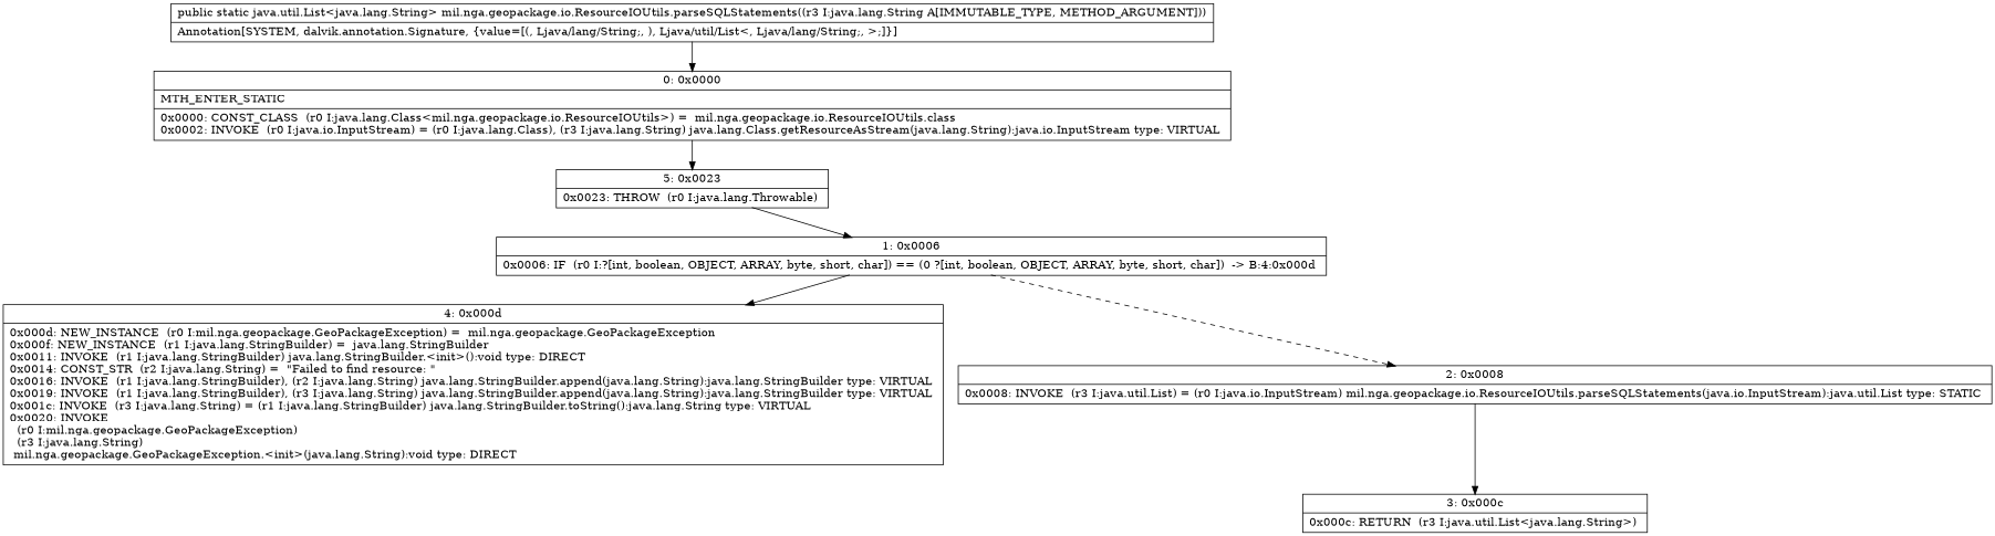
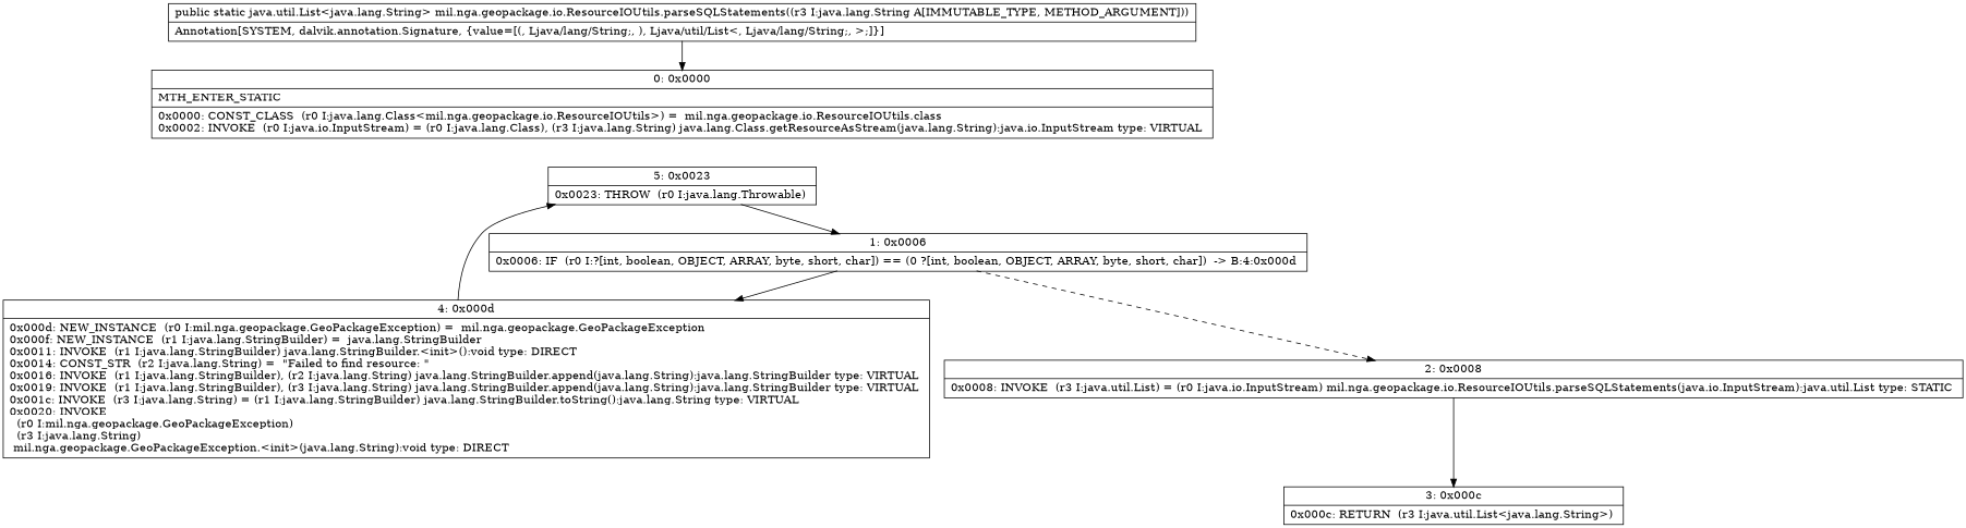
  digraph {
    node [shape=record]
    n1 [label="{0\:\ 0x0000|MTH_ENTER_STATIC\l|0x0000: CONST_CLASS  (r0 I:java.lang.Class\<mil.nga.geopackage.io.ResourceIOUtils\>) =  mil.nga.geopackage.io.ResourceIOUtils.class \l0x0002: INVOKE  (r0 I:java.io.InputStream) = (r0 I:java.lang.Class), (r3 I:java.lang.String) java.lang.Class.getResourceAsStream(java.lang.String):java.io.InputStream type: VIRTUAL \l}"]
    n2 [label="{1\:\ 0x0006|0x0006: IF  (r0 I:?[int, boolean, OBJECT, ARRAY, byte, short, char]) == (0 ?[int, boolean, OBJECT, ARRAY, byte, short, char])  \-\> B:4:0x000d \l}"]
    n3 [label="{2\:\ 0x0008|0x0008: INVOKE  (r3 I:java.util.List) = (r0 I:java.io.InputStream) mil.nga.geopackage.io.ResourceIOUtils.parseSQLStatements(java.io.InputStream):java.util.List type: STATIC \l}"]
    n4 [label="{4\:\ 0x000d|0x000d: NEW_INSTANCE  (r0 I:mil.nga.geopackage.GeoPackageException) =  mil.nga.geopackage.GeoPackageException \l0x000f: NEW_INSTANCE  (r1 I:java.lang.StringBuilder) =  java.lang.StringBuilder \l0x0011: INVOKE  (r1 I:java.lang.StringBuilder) java.lang.StringBuilder.\<init\>():void type: DIRECT \l0x0014: CONST_STR  (r2 I:java.lang.String) =  \"Failed to find resource: \" \l0x0016: INVOKE  (r1 I:java.lang.StringBuilder), (r2 I:java.lang.String) java.lang.StringBuilder.append(java.lang.String):java.lang.StringBuilder type: VIRTUAL \l0x0019: INVOKE  (r1 I:java.lang.StringBuilder), (r3 I:java.lang.String) java.lang.StringBuilder.append(java.lang.String):java.lang.StringBuilder type: VIRTUAL \l0x001c: INVOKE  (r3 I:java.lang.String) = (r1 I:java.lang.StringBuilder) java.lang.StringBuilder.toString():java.lang.String type: VIRTUAL \l0x0020: INVOKE  \l  (r0 I:mil.nga.geopackage.GeoPackageException)\l  (r3 I:java.lang.String)\l mil.nga.geopackage.GeoPackageException.\<init\>(java.lang.String):void type: DIRECT \l}"]
    n5 [label="{3\:\ 0x000c|0x000c: RETURN  (r3 I:java.util.List\<java.lang.String\>) \l}"]
    n6 [label="{5\:\ 0x0023|0x0023: THROW  (r0 I:java.lang.Throwable) \l}"]
    n7 [label="{public static java.util.List\<java.lang.String\> mil.nga.geopackage.io.ResourceIOUtils.parseSQLStatements((r3 I:java.lang.String A[IMMUTABLE_TYPE, METHOD_ARGUMENT]))  | Annotation[SYSTEM, dalvik.annotation.Signature, \{value=[(, Ljava\/lang\/String;, ), Ljava\/util\/List\<, Ljava\/lang\/String;, \>;]\}]\l}"]
    n2 -> n3 [style=dashed]
    n2 -> n4
    n3 -> n5
-   n1 -> n6
+   n4 -> n6
    n6 -> n2
    n7 -> n1
  }
